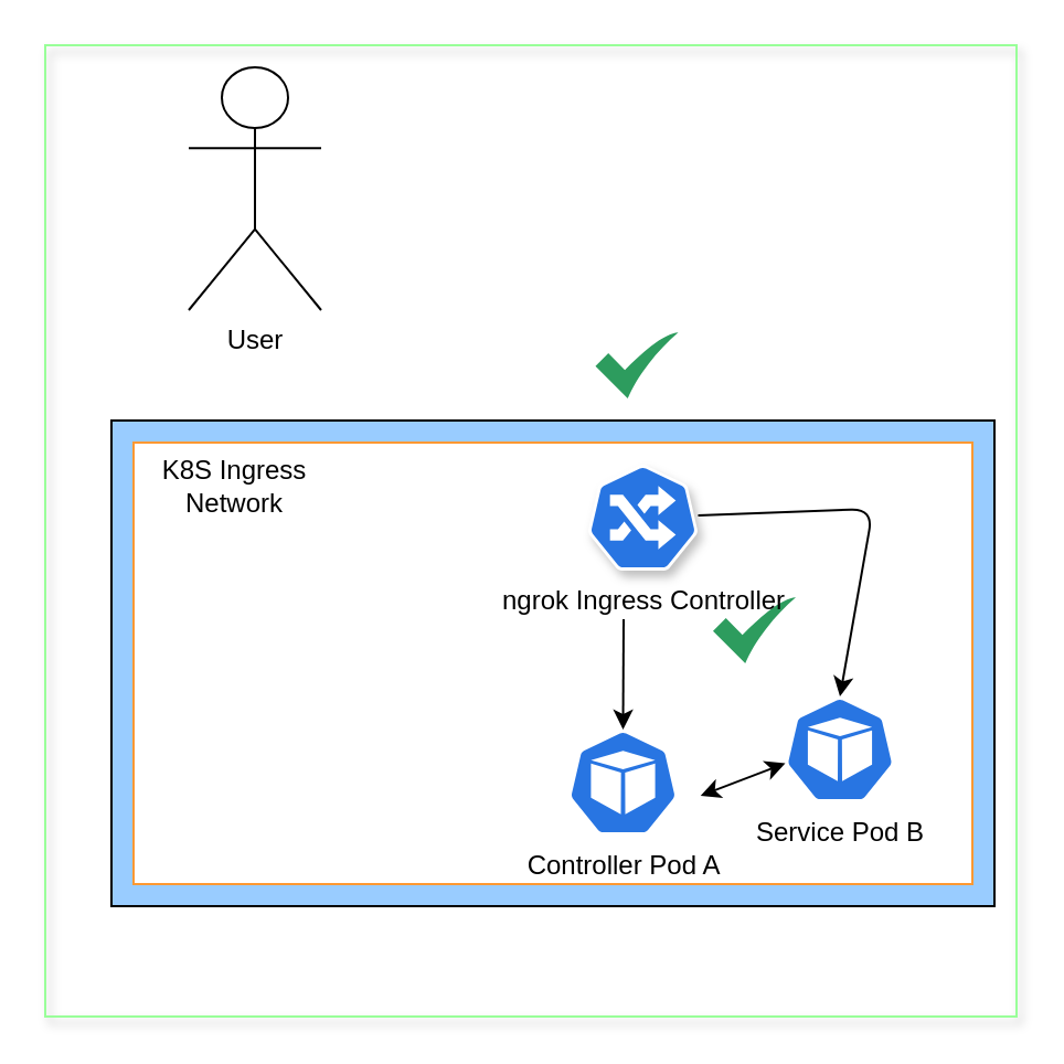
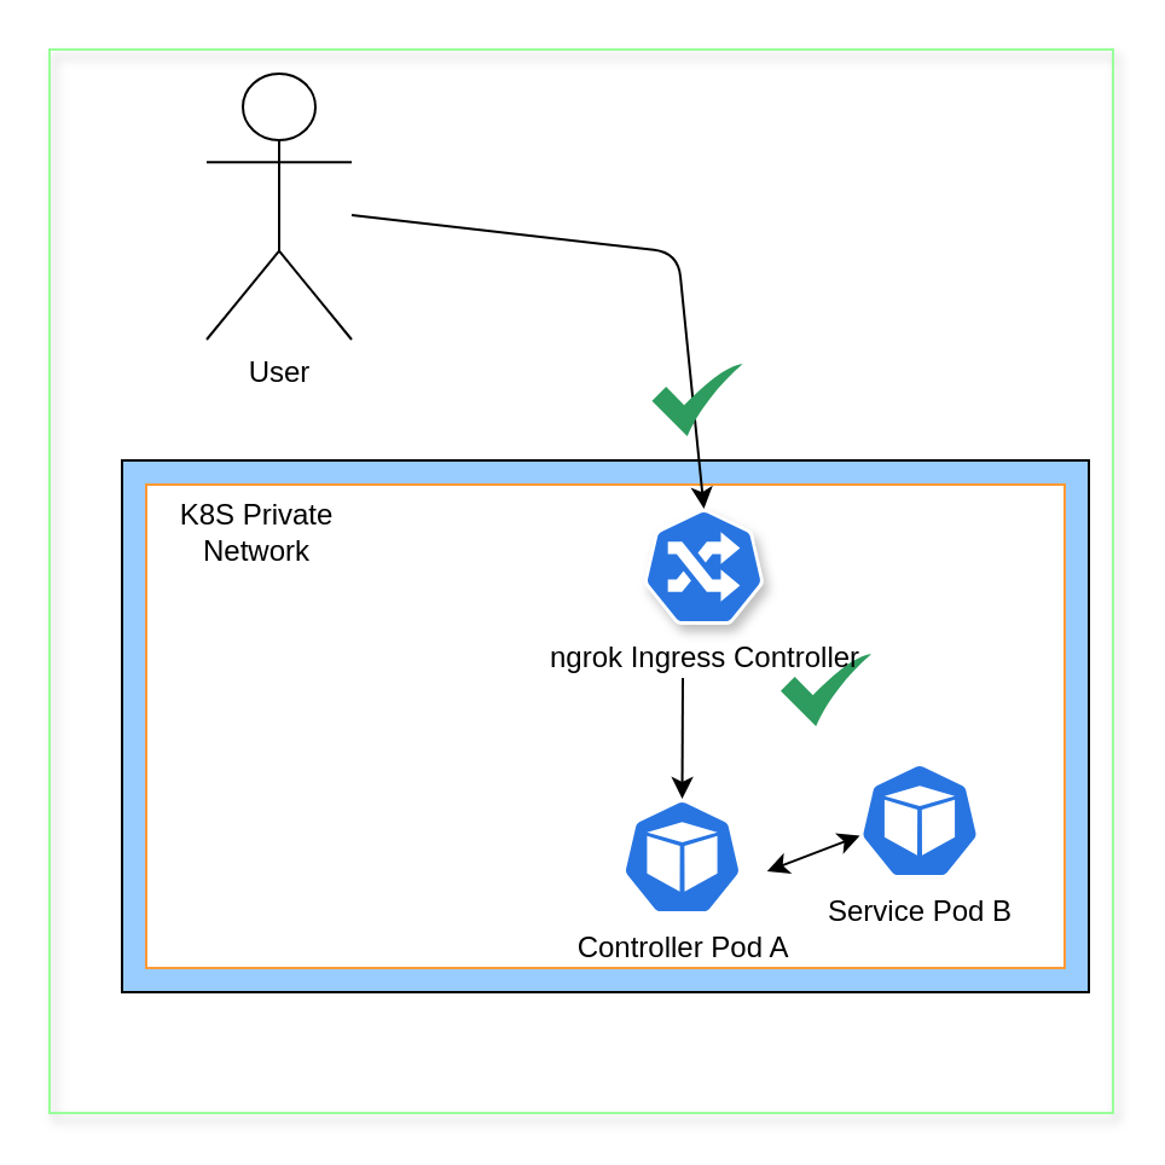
  <mxCell id="0" />
  <mxCell id="1" parent="0" />
  <mxCell id="2" value="&lt;meta charset=&quot;utf-8&quot;&gt;&lt;b id=&quot;docs-internal-guid-5326fd50-7fff-bbc0-21b3-0be7c3202d32&quot; style=&quot;font-weight:normal;&quot;&gt;&lt;img src=&quot;https://lh4.googleusercontent.com/nD2chzhNyCAomfaVEE2ArQsJqUxk9oUk-22D5JWzcRnazLq_VxKRDdeMchNqj7r3olwSQ-XIa_wrC49Bjox1reWu5p2FeUoBmkv6J5iEotyrmRcHrUGNDyf4Hru4fi89X-m8KKc5llUrTs6oR3bECP43Og=s2048&quot; height=&quot;84px;&quot; width=&quot;84px;&quot;&gt;&lt;/b&gt;" style="whiteSpace=wrap;html=1;aspect=fixed;shadow=1;strokeColor=#99FF99;fillColor=none;" parent="1" vertex="1"><mxGeometry x="20" y="20" width="440" height="440" as="geometry" /></mxCell>
  <mxCell id="3" value="" style="rounded=0;whiteSpace=wrap;html=1;fillColor=#99CCFF;" parent="1" vertex="1"><mxGeometry x="50" y="190" width="400" height="220" as="geometry" /></mxCell>
  <mxCell id="4" value="" style="rounded=0;whiteSpace=wrap;html=1;strokeColor=#FF9933;" parent="1" vertex="1"><mxGeometry x="60" y="200" width="380" height="200" as="geometry" /></mxCell>
+ <mxCell id="5" style="edgeStyle=none;html=1;entryX=0.5;entryY=0;entryDx=0;entryDy=0;entryPerimeter=0;" parent="1" source="6" target="15" edge="1"><mxGeometry relative="1" as="geometry"><mxPoint x="128" y="99" as="sourcePoint" /><mxPoint x="384" y="264" as="targetPoint" /><Array as="points"><mxPoint x="280" y="104" /></Array></mxGeometry></mxCell>
  <mxCell id="6" value="User" style="shape=umlActor;verticalLabelPosition=bottom;verticalAlign=top;html=1;outlineConnect=0;" parent="1" vertex="1"><mxGeometry x="85" y="30" width="60" height="110" as="geometry" /></mxCell>
  <mxCell id="7" value="" style="shape=image;verticalLabelPosition=bottom;labelBackgroundColor=default;verticalAlign=top;aspect=fixed;imageAspect=0;image=https://www.vectorlogo.zone/logos/kubernetes/kubernetes-ar21.png;" parent="1" vertex="1"><mxGeometry x="70" y="310" width="160" height="80" as="geometry" /></mxCell>
  <mxCell id="8" value="Service Pod B" style="sketch=0;html=1;dashed=0;whitespace=wrap;fillColor=#2875E2;strokeColor=#ffffff;points=[[0.005,0.63,0],[0.1,0.2,0],[0.9,0.2,0],[0.5,0,0],[0.995,0.63,0],[0.72,0.99,0],[0.5,1,0],[0.28,0.99,0]];verticalLabelPosition=bottom;align=center;verticalAlign=top;shape=mxgraph.kubernetes.icon;prIcon=pod" parent="1" vertex="1"><mxGeometry x="355" y="315" width="50" height="48" as="geometry" /></mxCell>
- <mxCell id="9" value="K8S Ingress Network" style="text;html=1;strokeColor=none;fillColor=none;align=center;verticalAlign=middle;whiteSpace=wrap;rounded=0;" parent="1" vertex="1"><mxGeometry x="56" y="205" width="100" height="30" as="geometry" /></mxCell>
+ <mxCell id="9" value="K8S Private Network" style="text;html=1;strokeColor=none;fillColor=none;align=center;verticalAlign=middle;whiteSpace=wrap;rounded=0;" parent="1" vertex="1"><mxGeometry x="56" y="205" width="100" height="30" as="geometry" /></mxCell>
  <mxCell id="10" style="edgeStyle=none;html=1;exitX=0.676;exitY=0.8;exitDx=0;exitDy=0;exitPerimeter=0;entryX=0.005;entryY=0.63;entryDx=0;entryDy=0;entryPerimeter=0;startArrow=classic;startFill=1;" parent="1" source="4" target="8" edge="1"><mxGeometry relative="1" as="geometry" /></mxCell>
  <mxCell id="11" value="Controller Pod A" style="sketch=0;html=1;dashed=0;whitespace=wrap;fillColor=#2875E2;strokeColor=#ffffff;points=[[0.005,0.63,0],[0.1,0.2,0],[0.9,0.2,0],[0.5,0,0],[0.995,0.63,0],[0.72,0.99,0],[0.5,1,0],[0.28,0.99,0]];verticalLabelPosition=bottom;align=center;verticalAlign=top;shape=mxgraph.kubernetes.icon;prIcon=pod" parent="1" vertex="1"><mxGeometry x="256.75" y="330" width="50" height="48" as="geometry" /></mxCell>
  <mxCell id="12" value="" style="sketch=0;html=1;aspect=fixed;strokeColor=none;shadow=0;align=center;verticalAlign=top;fillColor=#2D9C5E;shape=mxgraph.gcp2.check" parent="1" vertex="1"><mxGeometry x="322.5" y="270" width="37.5" height="30" as="geometry" /></mxCell>
  <mxCell id="13" style="edgeStyle=none;html=1;entryX=0.5;entryY=0;entryDx=0;entryDy=0;entryPerimeter=0;startArrow=none;startFill=0;" parent="1" target="11" edge="1"><mxGeometry relative="1" as="geometry"><mxPoint x="282" y="280" as="sourcePoint" /></mxGeometry></mxCell>
- <mxCell id="14" style="edgeStyle=none;html=1;entryX=0.5;entryY=0;entryDx=0;entryDy=0;entryPerimeter=0;startArrow=none;startFill=0;" parent="1" source="15" target="8" edge="1"><mxGeometry relative="1" as="geometry"><Array as="points"><mxPoint x="395" y="230" /></Array></mxGeometry></mxCell>
  <mxCell id="15" value="ngrok Ingress Controller" style="sketch=0;html=1;dashed=0;whitespace=wrap;fillColor=#2875E2;strokeColor=#ffffff;points=[[0.005,0.63,0],[0.1,0.2,0],[0.9,0.2,0],[0.5,0,0],[0.995,0.63,0],[0.72,0.99,0],[0.5,1,0],[0.28,0.99,0]];verticalLabelPosition=bottom;align=center;verticalAlign=top;shape=mxgraph.kubernetes.icon;prIcon=ing;shadow=1;" parent="1" vertex="1"><mxGeometry x="265.75" y="210" width="50" height="48" as="geometry" /></mxCell>
  <mxCell id="16" value="" style="sketch=0;html=1;aspect=fixed;strokeColor=none;shadow=0;align=center;verticalAlign=top;fillColor=#2D9C5E;shape=mxgraph.gcp2.check" parent="1" vertex="1"><mxGeometry x="269.25" y="150" width="37.5" height="30" as="geometry" /></mxCell>
  <mxCell id="17" value="&lt;meta charset=&quot;utf-8&quot;&gt;&lt;b id=&quot;docs-internal-guid-5326fd50-7fff-bbc0-21b3-0be7c3202d32&quot; style=&quot;font-weight:normal;&quot;&gt;&lt;img src=&quot;https://lh4.googleusercontent.com/nD2chzhNyCAomfaVEE2ArQsJqUxk9oUk-22D5JWzcRnazLq_VxKRDdeMchNqj7r3olwSQ-XIa_wrC49Bjox1reWu5p2FeUoBmkv6J5iEotyrmRcHrUGNDyf4Hru4fi89X-m8KKc5llUrTs6oR3bECP43Og=s2048&quot; height=&quot;84px;&quot; width=&quot;84px;&quot;&gt;&lt;/b&gt;" style="text;whiteSpace=wrap;html=1;" parent="1" vertex="1"><mxGeometry x="238.75" y="60" width="80" height="10" as="geometry" /></mxCell>
